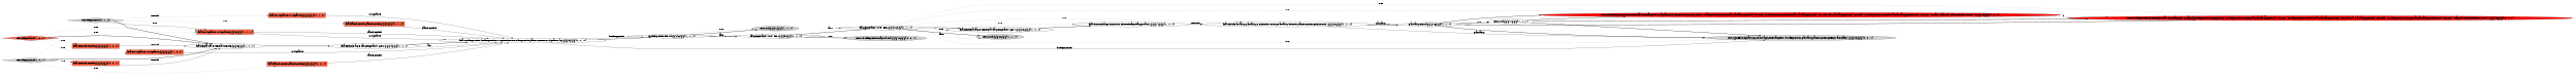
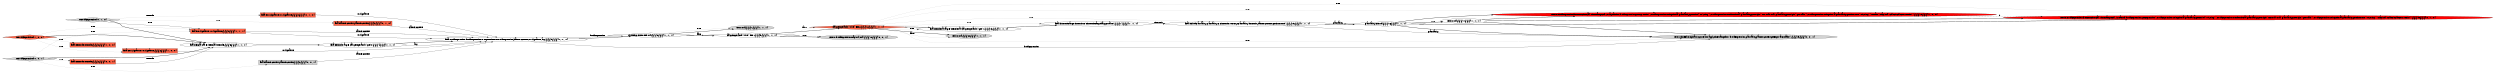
  digraph {
    fontname="DejaVu Serif"
    rankdir=LR
    node [fillcolor=white fontname="DejaVu Serif" shape=ellipse style=filled]
    edge [fontname="DejaVu Serif" style=bold]
    n1 [label="druidExpression == null@@@6@@@['1', '1', '1']" shape=diamond]
    n2 [label="call.getOperands().size() == 1@@@9@@@['1', '1', '1']" shape=diamond]
    n3 [fillcolor=lightgray label="return null@@@7@@@['1', '1', '1']"]
    n4 [fillcolor=lightgray label="return druidExpression.map(null,null)@@@10@@@['0', '0', '1']"]
-   n5 [label="call.getOperands().size() == 2@@@12@@@['1', '1', '1']" shape=diamond]
+   n5 [fillcolor=tomato label="call.getOperands().size() == 2@@@12@@@['1', '1', '1']" shape=diamond]
    n6 [fillcolor=tomato label="final RowSignature rowSignature@@@2@@@['1', '1', '1']" shape=box]
    n7 [label="final DruidExpression druidExpression = Expressions.toDruidExpression(plannerContext,rowSignature,arg)@@@5@@@['1', '1', '1']"]
    n8 [fillcolor=lightgray label="return TimeFloorOperatorConversion.applyTimestampFloor(druidExpression,granularity,plannerContext.getExprMacroTable())@@@19@@@['0', '0', '1']"]
    n9 [label="final RexCall call = (RexCall)rexNode@@@3@@@['1', '1', '1']"]
    n10 [label="final RexNode arg = call.getOperands().get(0)@@@4@@@['1', '1', '1']"]
    n11 [fillcolor=lightgray label="toDruidExpression['0', '1', '0']" shape=diamond]
    n12 [fillcolor=tomato label="final RowSignature rowSignature@@@2@@@['0', '1', '0']" shape=box]
    n13 [fillcolor=tomato label="final PlannerContext plannerContext@@@2@@@['0', '1', '0']" shape=box]
    n14 [fillcolor=tomato label="final RexNode rexNode@@@2@@@['1', '0', '0']" shape=box]
    n15 [fillcolor=red label="return DruidExpression.fromFunctionCall(\"timestamp_ceil\",Arrays.asList(druidExpression.getExpression(),DruidExpression.stringLiteral(granularity.getPeriod().toString()),DruidExpression.numberLiteral(granularity.getOrigin() == null? null: granularity.getOrigin().getMillis()),DruidExpression.stringLiteral(granularity.getTimeZone().toString())).stream().map(null).collect(Collectors.toList()))@@@19@@@['1', '0', '0']"]
    n16 [label="final TimeUnitRange timeUnit = (TimeUnitRange)flag.getValue()@@@14@@@['1', '1', '1']"]
    n17 [label="final RexLiteral flag = (RexLiteral)call.getOperands().get(1)@@@13@@@['1', '1', '1']"]
    n18 [label="final PeriodGranularity granularity = TimeUnits.toQueryGranularity(timeUnit,plannerContext.getTimeZone())@@@15@@@['1', '1', '1']"]
    n19 [fillcolor=lightgray label="return null@@@22@@@['1', '1', '1']"]
    n20 [fillcolor=red label="return DruidExpression.fromFunctionCall(\"timestamp_ceil\",Stream.of(druidExpression.getExpression(),DruidExpression.stringLiteral(granularity.getPeriod().toString()),DruidExpression.numberLiteral(granularity.getOrigin() == null? null: granularity.getOrigin().getMillis()),DruidExpression.stringLiteral(granularity.getTimeZone().toString())).map(null).collect(Collectors.toList()))@@@19@@@['0', '1', '0']"]
    n21 [label="granularity == null@@@16@@@['1', '1', '1']" shape=diamond]
    n22 [label="return null@@@17@@@['1', '1', '1']"]
-   n23 [fillcolor=tomato label="final PlannerContext plannerContext@@@2@@@['0', '0', '1']" shape=box]
+   n23 [fillcolor=lightgray label="final PlannerContext plannerContext@@@2@@@['0', '0', '1']" shape=box]
    n24 [fillcolor=lightgray label="toDruidExpression['0', '0', '1']" shape=diamond]
    n25 [fillcolor=tomato label="final RexNode rexNode@@@2@@@['0', '0', '1']" shape=box]
    n26 [fillcolor=tomato label="final RowSignature rowSignature@@@2@@@['1', '0', '0']" shape=box]
    n27 [fillcolor=tomato label="toDruidExpression['1', '0', '0']" shape=diamond]
    n1 -> n2 [label=false style=dotted]
    n1 -> n2
    n1 -> n3
    n1 -> n3 [label=true style=dotted]
    n2 -> n4 [label=true style=dotted]
    n2 -> n4
    n2 -> n5
    n2 -> n5 [label=false style=dotted]
    n5 -> n8 [label=true style=dotted]
    n5 -> n15 [label=true style=dotted]
    n5 -> n16 [label=true style=dotted]
    n5 -> n17
    n5 -> n17 [label=true style=dotted]
    n5 -> n18 [label=true style=dotted]
    n5 -> n19
    n5 -> n19 [label=false style=dotted]
    n5 -> n20 [label=true style=dotted]
    n6 -> n7 [label=rowSignature style=solid]
    n6 -> n7 [label=plannerContext style=solid]
    n7 -> n1
    n7 -> n1 [label=druidExpression style=solid]
    n7 -> n8 [label=druidExpression style=solid]
    n9 -> n10
    n10 -> n7
    n10 -> n7 [label=arg style=solid]
    n11 -> n6 [label=true style=solid]
    n11 -> n9
    n11 -> n12 [label=rexNode style=dotted]
    n11 -> n13 [label=true style=dotted]
    n12 -> n7 [label=rowSignature style=solid]
    n13 -> n7 [label=plannerContext style=solid]
-   n14 -> n9 [label=rexNode style=solid]
    n15 -> n20 [label=0 style=dashed]
    n16 -> n18
    n16 -> n18 [label=timeUnit style=solid]
    n17 -> n16
    n18 -> n8 [label=granularity style=solid]
    n18 -> n21
    n18 -> n21 [label=granularity style=solid]
    n21 -> n8
    n21 -> n15
    n21 -> n20
    n21 -> n22
    n21 -> n22 [label=true style=dotted]
    n22 -> n8
    n22 -> n15
    n22 -> n20
    n23 -> n7 [label=plannerContext style=solid]
    n24 -> n6 [label=true style=dotted]
    n24 -> n9
    n24 -> n23 [label=true style=dotted]
    n24 -> n25 [label=true style=dotted]
    n25 -> n9 [label=rexNode style=solid]
    n26 -> n7 [label=rowSignature style=solid]
    n27 -> n6 [label=true style=dotted]
    n27 -> n9
    n27 -> n14 [label=true style=dotted]
    n27 -> n26 [label=true style=dotted]
  }
